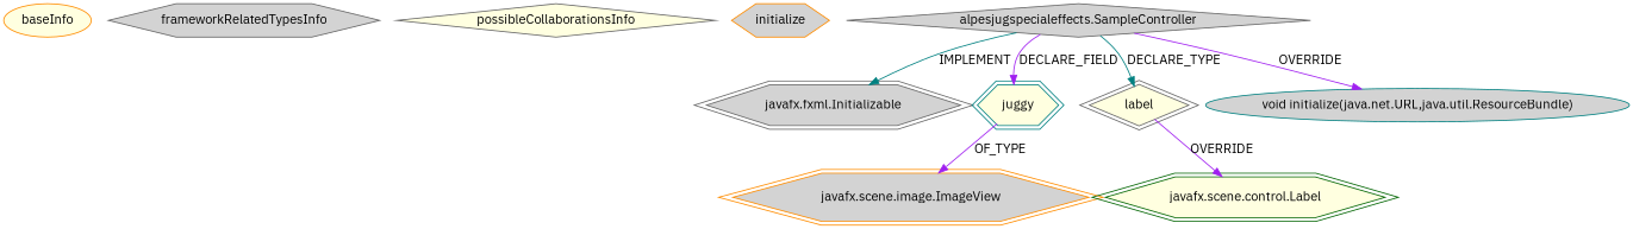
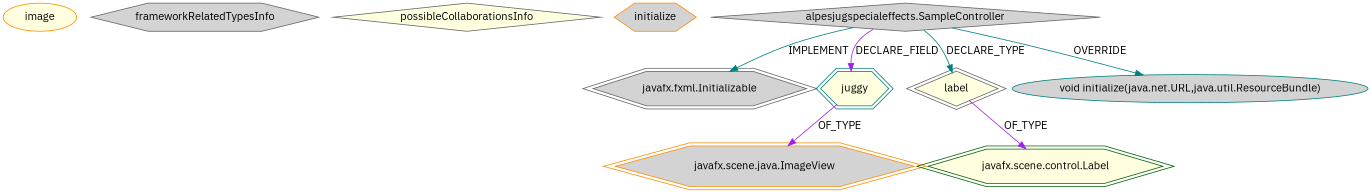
  digraph {
    fontname="IBM Plex Sans"
    node [color=gray40 fillcolor=lightgrey fontname="IBM Plex Sans" shape=hexagon style=filled isFrameworkType=true]
    edge [color=teal fontname="IBM Plex Sans"]
-   baseInfo [category=extension_graph color=darkorange fillcolor=lightyellow graphId=4306 isAnonymous=false possibleRelation=false shape=ellipse isFrameworkType=""]
+   baseInfo [category=extension_graph color=darkorange fillcolor=lightyellow graphId=4306 isAnonymous=false possibleRelation=false shape=ellipse label=image isFrameworkType=""]
    frameworkRelatedTypesInfo [0="javafx.fxml.Initializable" isFrameworkType=""]
    possibleCollaborationsInfo [fillcolor=lightyellow shape=diamond isFrameworkType=""]
    n4 [color=darkorange contextSignature=SampleController filePath="/steveonjava-AlpesJUG/AlpesJUG-master/AlpesJUGSpecialEffects/src/alpesjugspecialeffects/SampleController.java" graphId=4306 label=initialize projectName="steveonjava-AlpesJUG" isFrameworkType=""]
    n5 [isFrameworkType=false label="alpesjugspecialeffects.SampleController" shape=diamond vertexType=ROOT_CLIENT_CLASS_DECLARATION]
    n6 [label="javafx.fxml.Initializable" peripheries=2 vertexType=FRAMEWORK_INTERFACE_TYPE]
    n7 [color=teal fillcolor=lightyellow label=juggy peripheries=2 vertexType=FIELD_DECLARATION]
    n8 [fillcolor=lightyellow label=label peripheries=2 shape=diamond vertexType=FIELD_DECLARATION]
    n9 [color=teal isFrameworkType=false label="void initialize(java.net.URL,java.util.ResourceBundle)" shape=ellipse vertexType=OVERRIDING_METHOD_DECLARATION]
-   n10 [color=darkorange label="javafx.scene.image.ImageView" peripheries=2 vertexType=FRAMEWORK_CLASS_TYPE]
+   n10 [color=darkorange label="javafx.scene.java.ImageView" peripheries=2 vertexType=FRAMEWORK_CLASS_TYPE]
    n11 [color=darkgreen fillcolor=lightyellow label="javafx.scene.control.Label" peripheries=2 vertexType=FRAMEWORK_CLASS_TYPE]
    n5 -> n6 [label=IMPLEMENT]
    n5 -> n7 [color=purple label=DECLARE_FIELD]
    n5 -> n8 [label=DECLARE_TYPE]
-   n5 -> n9 [color=purple label=OVERRIDE]
+   n5 -> n9 [label=OVERRIDE]
    n7 -> n10 [color=purple label=OF_TYPE]
-   n8 -> n11 [color=purple label=OVERRIDE]
+   n8 -> n11 [color=purple label=OF_TYPE]
  }
